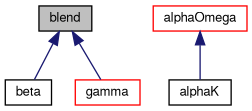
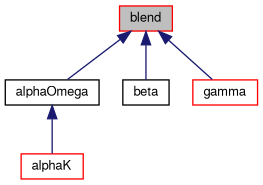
  digraph {
    rankdir=TB
    node [color=red fontname=FreeSans fontsize=10 shape=record]
    edge [color=midnightblue dir=back fontname=FreeSans fontsize=10 labelfontname=FreeSans labelfontsize=10 style=solid]
-   n1 [color=black fillcolor=grey75 fontcolor=black height=0.2 label=blend style=filled width=0.4]
-   n2 [height=0.2 label=alphaOmega width=0.4]
+   n1 [fillcolor=grey75 fontcolor=black height=0.2 label=blend style=filled width=0.4]
+   n2 [color=black height=0.2 label=alphaOmega width=0.4]
    n3 [color=black height=0.2 label=beta width=0.4]
    n4 [height=0.2 label=gamma width=0.4]
-   n5 [color=black height=0.2 label=alphaK width=0.4]
+   n5 [height=0.2 label=alphaK width=0.4]
+   n1 -> n2
    n1 -> n3
    n1 -> n4
    n2 -> n5
  }
